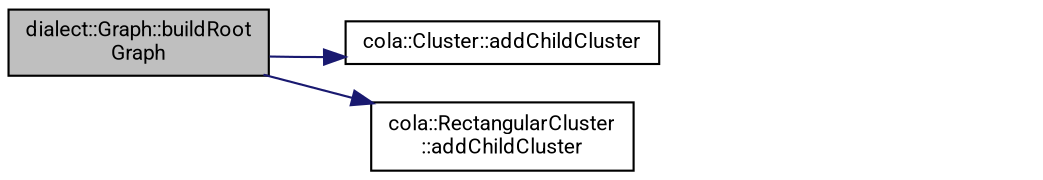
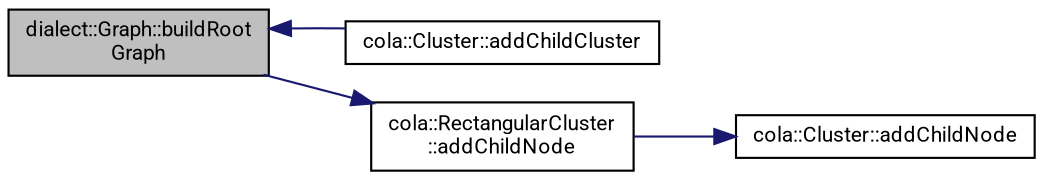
  digraph {
    fontname=Roboto
    rankdir=LR
    node [color=black fillcolor=white fontname=Roboto fontsize=10 shape=record style=filled]
    edge [color=midnightblue fontname=Roboto fontsize=10 labelfontname=Helvetica labelfontsize=10 style=solid]
    n1 [fillcolor=grey75 fontcolor=black height=0.2 label="dialect::Graph::buildRoot\lGraph" width=0.4]
    n2 [height=0.2 label="cola::Cluster::addChildCluster" width=0.4]
-   n3 [height=0.2 label="cola::RectangularCluster\l::addChildCluster" width=0.4]
-   n1 -> n2
+   n3 [height=0.2 label="cola::RectangularCluster\l::addChildNode" width=0.4]
+   n4 [height=0.2 label="cola::Cluster::addChildNode" width=0.4]
+   n2 -> n1
    n1 -> n3
+   n3 -> n4
  }
